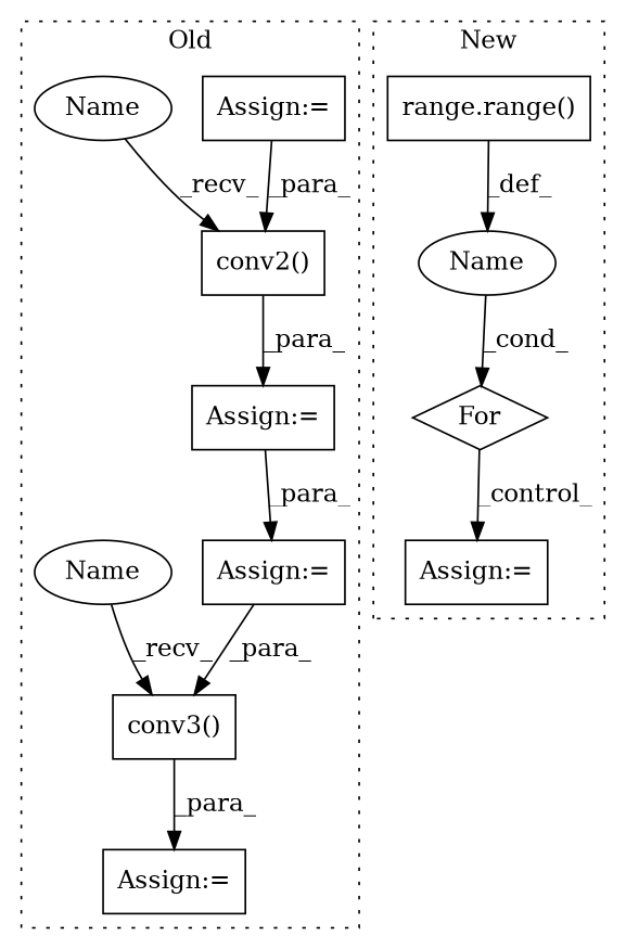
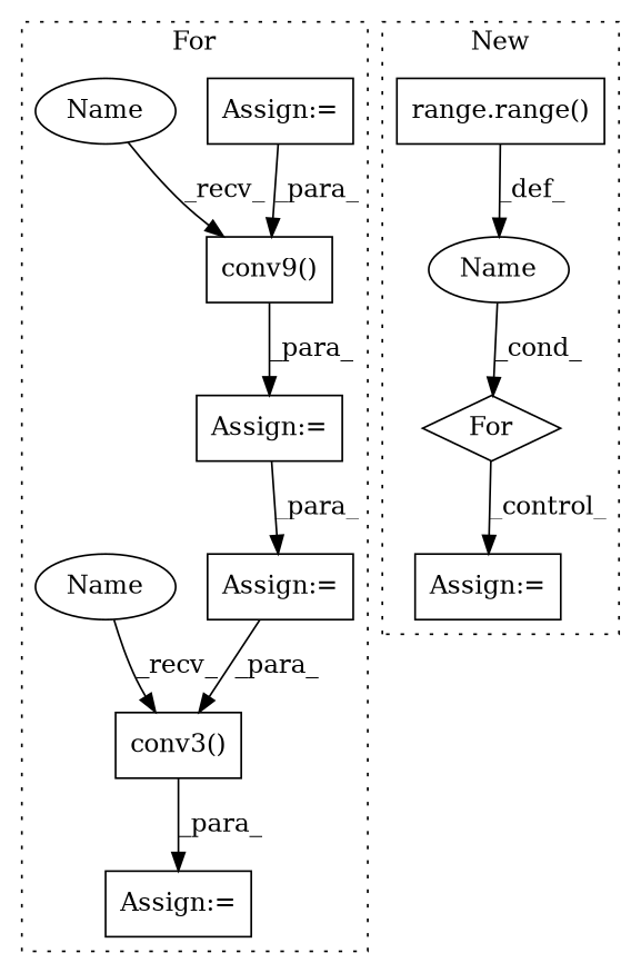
  digraph {
    node [a=68 l=3 shape=box]
    n1 [a=75 l="11,1" label="conv3()" s="8378,8391"]
    n2 [label="Assign:=" s=8375]
-   n3 [a=75 l="11,1" label="conv2()" s="8241,8254"]
+   n3 [a=75 l="11,1" label="conv9()" s="8241,8254"]
    n4 [label="Assign:=" s=8156]
    n5 [label="Assign:=" s=8349]
    n6 [label="Assign:=" s=8238]
    n7 [a=87 l=4 label=Name s=8241 shape=ellipse]
    n8 [a=87 l=4 label=Name s=8378 shape=ellipse]
    n9 [a=75 l="6,1" label="range.range()" s="7401,7423"]
    n10 [a=107 l="4,14" label=For s="7392,7424" shape=diamond]
    n11 [a=87 l=1 label=Name s=7396 shape=ellipse]
    n12 [label="Assign:=" s=7477]
    subgraph cluster_1 {
-     label=Old
+     label=For
      style=dotted
      n1
      n2
      n3
      n4
      n5
      n6
      n7
      n8
    }
    subgraph cluster_2 {
      label=New
      style=dotted
      n9
      n10
      n11
      n12
    }
    n1 -> n2 [label=_para_]
    n3 -> n6 [label=_para_]
    n4 -> n3 [label=_para_]
    n5 -> n1 [label=_para_]
    n6 -> n5 [label=_para_]
    n7 -> n3 [label=_recv_]
    n8 -> n1 [label=_recv_]
    n9 -> n11 [label=_def_]
    n10 -> n12 [label=_control_]
    n11 -> n10 [label=_cond_]
  }
